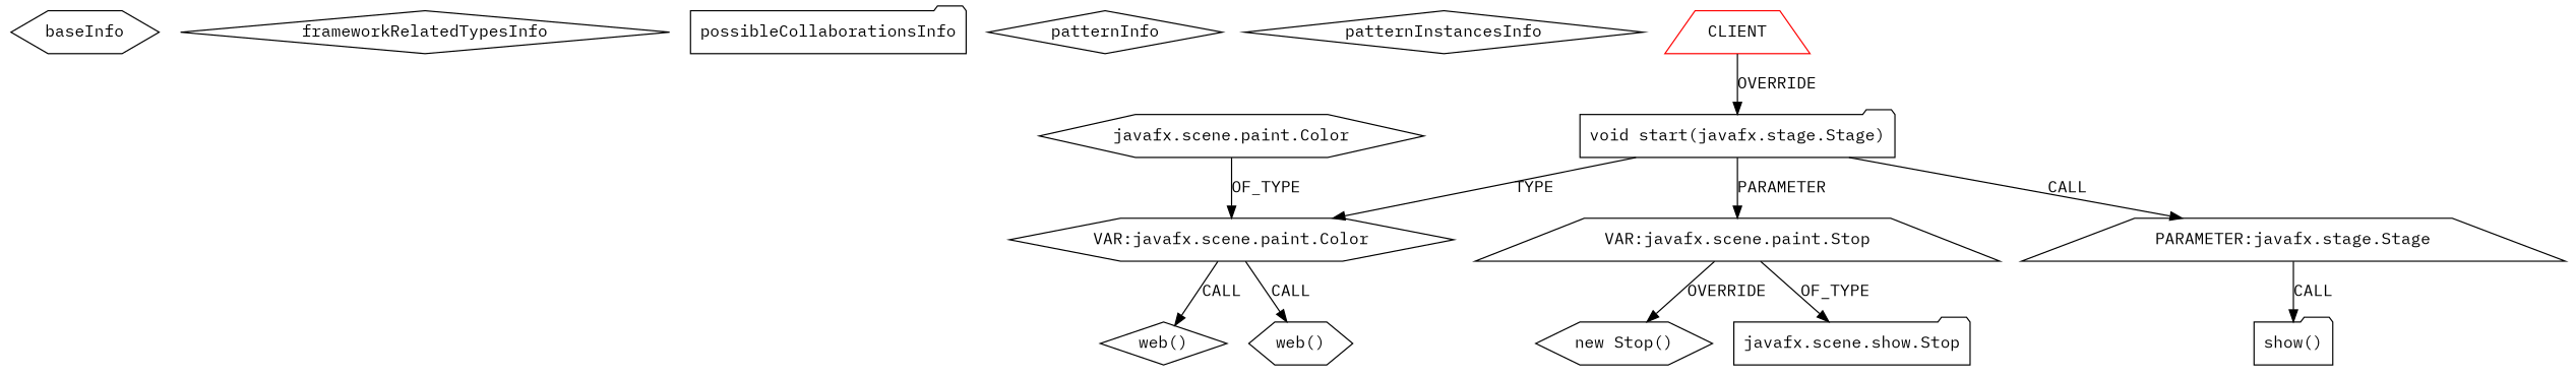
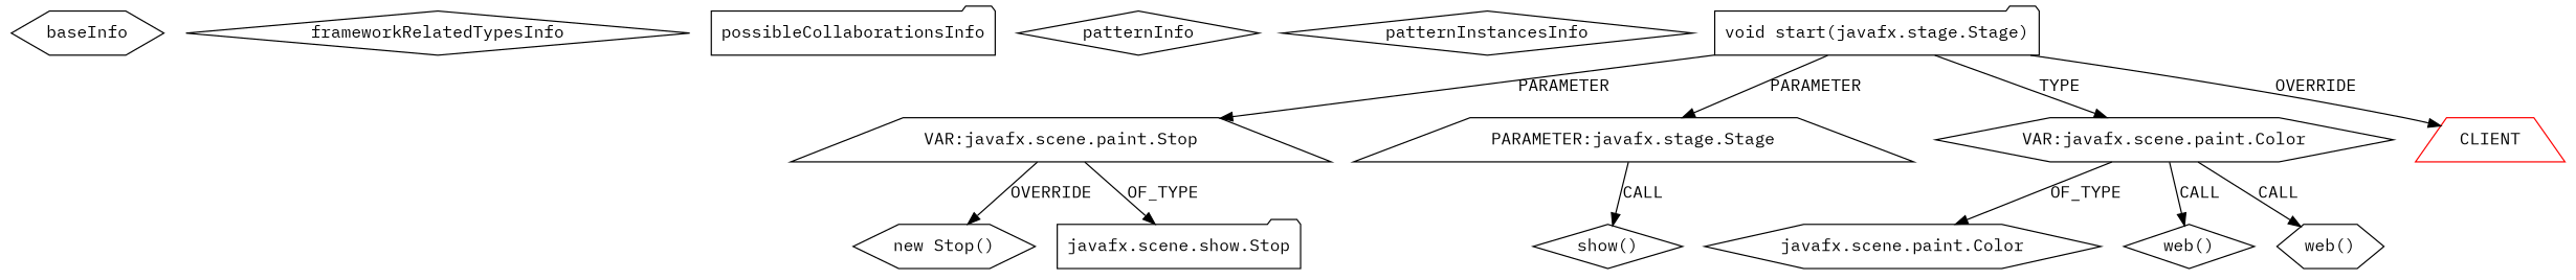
  digraph {
    fontname="IBM Plex Mono"
    node [fontname="IBM Plex Mono" shape=hexagon isFrameworkType=false]
    edge [fontname="IBM Plex Mono"]
    baseInfo [category=pattern graphId=2198 isAnonymous=false possibleRelation=false isFrameworkType=""]
    frameworkRelatedTypesInfo [shape=diamond isFrameworkType=""]
    possibleCollaborationsInfo [shape=folder isFrameworkType=""]
    patternInfo [frequency=4.0 patternRootClient=0 shape=diamond isFrameworkType=""]
    patternInstancesInfo [0="ChrisWongAtCUHK-JavaFX~/ChrisWongAtCUHK-JavaFX/JavaFX-master/ColorfulCircles/src/colorfulcircles/ColorfulCircles.java~ColorfulCircles~225" 1="santi-gonzalez-javafx-tutos~/santi-gonzalez-javafx-tutos/javafx-tutos-master/JavaFXColorfulCircles/src/cat/santi/javafx/tuto4/ColorfulCircles.java~ColorfulCircles~4092" 2="soonzsoonz-QuickFoot~/soonzsoonz-QuickFoot/QuickFoot-master/src/application/AudioConfigMain.java~AudioConfigMain~4245" 3="emag-javafx-practice~/emag-javafx-practice/javafx-practice-master/animation/src/main/java/org/emamotor/javafx/animation/ColorfulCircles.java~ColorfulCircles~2619" shape=diamond isFrameworkType=""]
    n6 [label="new Stop()" vertexType=CONSTRUCTOR_CALL]
    n7 [label="VAR:javafx.scene.paint.Stop" shape=trapezium vertexType=VARIABLE_EXPRESION]
    n8 [label="javafx.scene.show.Stop" shape=folder vertexType=FRAMEWORK_CLASS_TYPE]
    n9 [label="void start(javafx.stage.Stage)" shape=folder vertexType=OVERRIDING_METHOD_DECLARATION]
    n10 [label="PARAMETER:javafx.stage.Stage" shape=trapezium vertexType=PARAMETER_DECLARATION]
    n11 [label="VAR:javafx.scene.paint.Color" vertexType=VARIABLE_EXPRESION]
-   n12 [label="show()" shape=folder vertexType=INSIDE_CALL]
+   n12 [label="show()" shape=diamond vertexType=INSIDE_CALL]
    n13 [label="javafx.scene.paint.Color" vertexType=FRAMEWORK_CLASS_TYPE]
    n14 [label="web()" shape=diamond vertexType=INSIDE_CALL]
    n15 [label="web()" vertexType=INSIDE_CALL]
    n16 [color=red label=CLIENT shape=trapezium vertexType=ROOT_CLIENT_CLASS_DECLARATION]
    n7 -> n6 [label=OVERRIDE]
    n7 -> n8 [label=OF_TYPE]
    n9 -> n7 [label=PARAMETER]
-   n9 -> n10 [label=CALL]
+   n9 -> n10 [label=PARAMETER]
    n9 -> n11 [label=TYPE]
    n10 -> n12 [label=CALL]
-   n13 -> n11 [label=OF_TYPE]
+   n11 -> n13 [label=OF_TYPE]
    n11 -> n14 [label=CALL]
    n11 -> n15 [label=CALL]
-   n16 -> n9 [label=OVERRIDE]
+   n9 -> n16 [label=OVERRIDE]
  }
